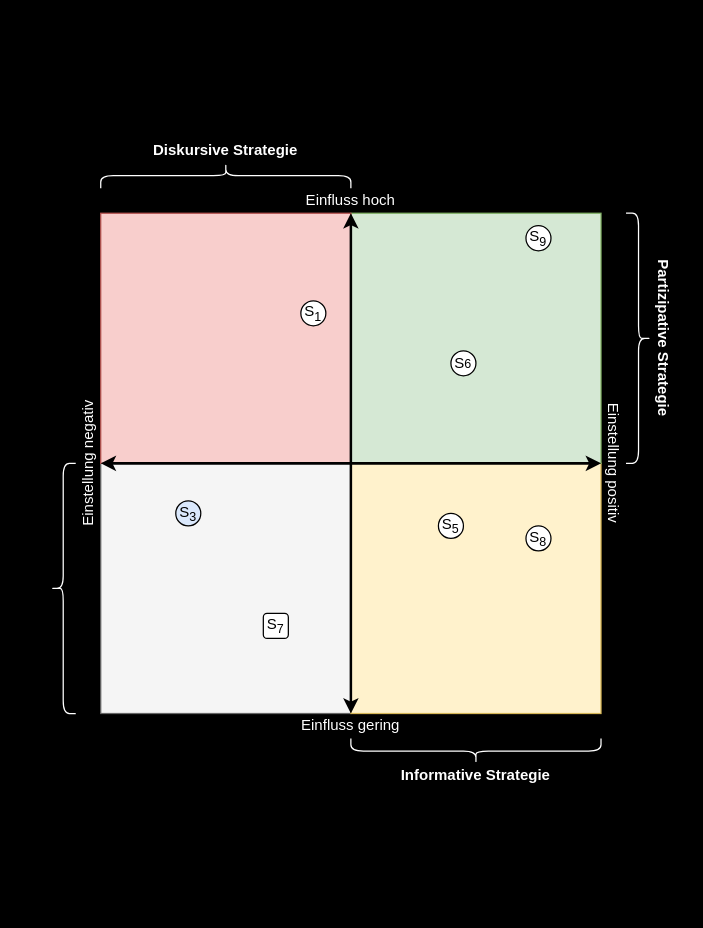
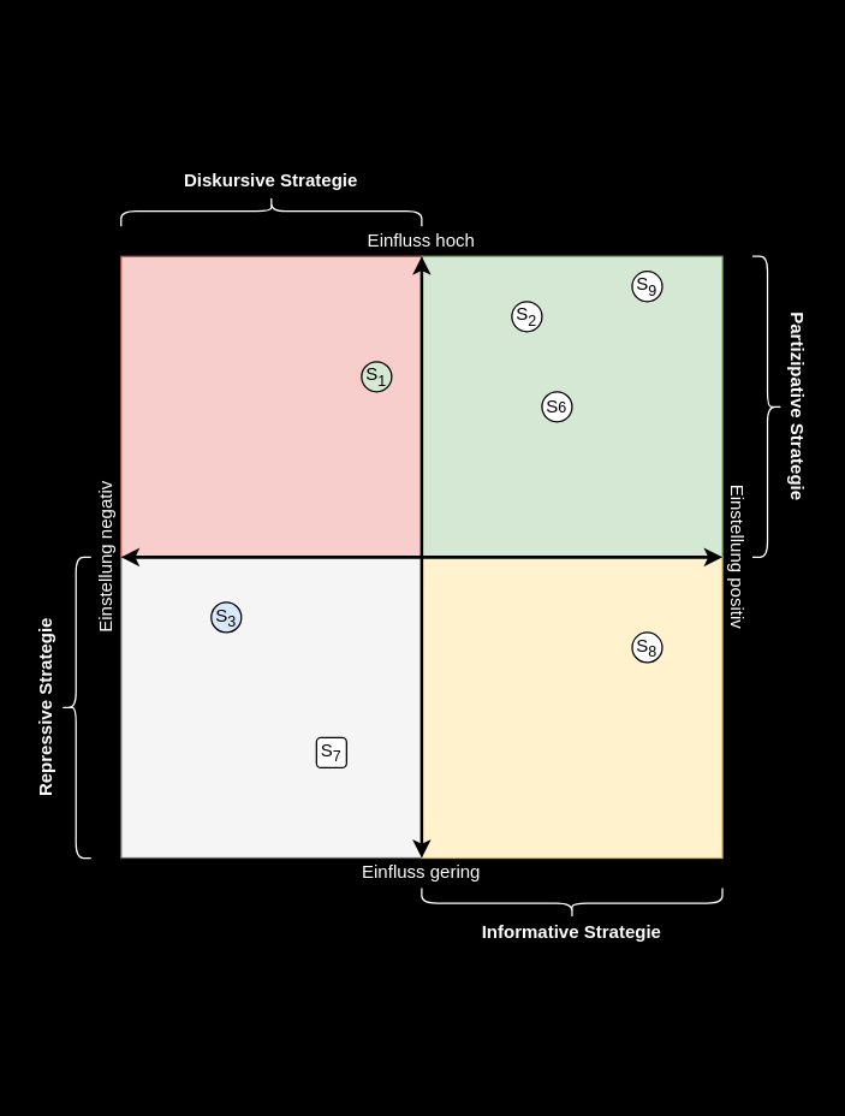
  <mxCell id="0" />
  <mxCell id="1" parent="0" />
  <mxCell id="2" value="" style="rounded=0;whiteSpace=wrap;html=1;fillColor=#f5f5f5;strokeColor=#666666;fontColor=#333333;sketch=0;" vertex="1" parent="1"><mxGeometry x="80" y="370" width="200" height="200" as="geometry" /></mxCell>
  <mxCell id="3" value="" style="rounded=0;whiteSpace=wrap;html=1;fillColor=#fff2cc;strokeColor=#d6b656;sketch=0;" vertex="1" parent="1"><mxGeometry x="280" y="370" width="200" height="200" as="geometry" /></mxCell>
  <mxCell id="4" value="" style="rounded=0;whiteSpace=wrap;html=1;fillColor=#d5e8d4;strokeColor=#82b366;sketch=0;" vertex="1" parent="1"><mxGeometry x="280" y="170" width="200" height="200" as="geometry" /></mxCell>
  <mxCell id="5" value="" style="rounded=0;whiteSpace=wrap;html=1;fillColor=#f8cecc;strokeColor=#b85450;sketch=0;" vertex="1" parent="1"><mxGeometry x="80" y="170" width="200" height="200" as="geometry" /></mxCell>
  <mxCell id="6" value="" style="endArrow=classic;startArrow=classic;html=1;strokeWidth=2;sketch=0;" edge="1" parent="1"><mxGeometry width="50" height="50" relative="1" as="geometry"><mxPoint x="280" y="570" as="sourcePoint" /><mxPoint x="280" y="170" as="targetPoint" /></mxGeometry></mxCell>
  <mxCell id="7" value="" style="endArrow=classic;startArrow=classic;html=1;strokeWidth=2;sketch=0;" edge="1" parent="1"><mxGeometry width="50" height="50" relative="1" as="geometry"><mxPoint x="80" y="370" as="sourcePoint" /><mxPoint x="480" y="370" as="targetPoint" /></mxGeometry></mxCell>
  <mxCell id="8" value="&lt;span&gt;S&lt;/span&gt;&lt;sub&gt;7&lt;/sub&gt;" style="whiteSpace=wrap;html=1;aspect=fixed;sketch=0;rounded=1;" vertex="1" parent="1"><mxGeometry x="210" y="490" width="20" height="20" as="geometry" /></mxCell>
  <mxCell id="9" value="S&lt;sub&gt;3&lt;/sub&gt;" style="ellipse;whiteSpace=wrap;html=1;aspect=fixed;sketch=0;fillColor=#dae8fc;" vertex="1" parent="1"><mxGeometry x="140" y="400" width="20" height="20" as="geometry" /></mxCell>
- <mxCell id="10" value="S&lt;sub&gt;1&lt;/sub&gt;" style="ellipse;whiteSpace=wrap;html=1;aspect=fixed;sketch=0;" vertex="1" parent="1"><mxGeometry x="240" y="240" width="20" height="20" as="geometry" /></mxCell>
+ <mxCell id="10" value="S&lt;sub&gt;1&lt;/sub&gt;" style="ellipse;whiteSpace=wrap;html=1;aspect=fixed;sketch=0;fillColor=#d5e8d4;" vertex="1" parent="1"><mxGeometry x="240" y="240" width="20" height="20" as="geometry" /></mxCell>
  <mxCell id="11" value="&lt;span&gt;S&lt;/span&gt;&lt;sub&gt;8&lt;/sub&gt;" style="ellipse;whiteSpace=wrap;html=1;aspect=fixed;sketch=0;" vertex="1" parent="1"><mxGeometry x="420" y="420" width="20" height="20" as="geometry" /></mxCell>
- <mxCell id="12" value="&lt;span&gt;S&lt;/span&gt;&lt;sub&gt;5&lt;/sub&gt;" style="ellipse;whiteSpace=wrap;html=1;aspect=fixed;sketch=0;" vertex="1" parent="1"><mxGeometry x="350" y="410" width="20" height="20" as="geometry" /></mxCell>
- <mxCell id="14" value="S&lt;span style=&quot;font-size: 10px&quot;&gt;6&lt;/span&gt;" style="ellipse;whiteSpace=wrap;html=1;aspect=fixed;sketch=0;" vertex="1" parent="1"><mxGeometry x="360" y="280" width="20" height="20" as="geometry" /></mxCell>
+ <mxCell id="13" value="&lt;span&gt;S&lt;/span&gt;&lt;sub&gt;2&lt;/sub&gt;" style="ellipse;whiteSpace=wrap;html=1;aspect=fixed;sketch=0;" vertex="1" parent="1"><mxGeometry x="340" y="200" width="20" height="20" as="geometry" /></mxCell>
+ <mxCell id="14" value="S&lt;span style=&quot;font-size: 10px&quot;&gt;6&lt;/span&gt;" style="ellipse;whiteSpace=wrap;html=1;aspect=fixed;sketch=0;" vertex="1" parent="1"><mxGeometry x="360" y="260" width="20" height="20" as="geometry" /></mxCell>
  <mxCell id="15" value="&lt;span&gt;S&lt;/span&gt;&lt;sub&gt;9&lt;/sub&gt;" style="ellipse;whiteSpace=wrap;html=1;aspect=fixed;sketch=0;" vertex="1" parent="1"><mxGeometry x="420" y="180" width="20" height="20" as="geometry" /></mxCell>
  <mxCell id="16" value="Einfluss hoch" style="text;html=1;strokeColor=none;fillColor=none;align=center;verticalAlign=middle;whiteSpace=wrap;rounded=0;sketch=1;fontColor=#FFFFFF;" vertex="1" parent="1"><mxGeometry x="230" y="150" width="100" height="20" as="geometry" /></mxCell>
  <mxCell id="17" value="Einfluss gering" style="text;html=1;strokeColor=none;fillColor=none;align=center;verticalAlign=middle;whiteSpace=wrap;rounded=0;sketch=1;fontColor=#FFFFFF;" vertex="1" parent="1"><mxGeometry x="230" y="570" width="100" height="20" as="geometry" /></mxCell>
  <mxCell id="18" value="Einstellung positiv" style="text;html=1;strokeColor=none;fillColor=none;align=center;verticalAlign=middle;whiteSpace=wrap;rounded=0;sketch=1;horizontal=0;rotation=-180;fontColor=#FFFFFF;" vertex="1" parent="1"><mxGeometry x="480" y="300" width="20" height="140" as="geometry" /></mxCell>
  <mxCell id="19" value="Einstellung negativ" style="text;html=1;strokeColor=none;fillColor=none;align=center;verticalAlign=middle;whiteSpace=wrap;rounded=0;sketch=1;horizontal=0;fontColor=#FFFFFF;" vertex="1" parent="1"><mxGeometry x="60" y="300" width="20" height="140" as="geometry" /></mxCell>
  <mxCell id="20" value="" style="shape=curlyBracket;whiteSpace=wrap;html=1;rounded=1;sketch=0;strokeColor=#FFFFFF;" vertex="1" parent="1"><mxGeometry x="40" y="370" width="20" height="200" as="geometry" /></mxCell>
+ <mxCell id="21" value="Repressive Strategie" style="text;html=1;strokeColor=none;fillColor=none;align=center;verticalAlign=middle;whiteSpace=wrap;rounded=0;sketch=0;horizontal=0;fontStyle=1;fontColor=#FFFFFF;" vertex="1" parent="1"><mxGeometry x="20" y="370" width="20" height="200" as="geometry" /></mxCell>
  <mxCell id="22" value="" style="shape=curlyBracket;whiteSpace=wrap;html=1;rounded=1;sketch=0;rotation=90;strokeColor=#FFFFFF;" vertex="1" parent="1"><mxGeometry x="170" y="40" width="20" height="200" as="geometry" /></mxCell>
  <mxCell id="23" value="Diskursive Strategie" style="text;html=1;strokeColor=none;fillColor=none;align=center;verticalAlign=middle;whiteSpace=wrap;rounded=0;sketch=0;horizontal=0;rotation=90;fontStyle=1;fontColor=#FFFFFF;" vertex="1" parent="1"><mxGeometry x="170" y="20" width="20" height="200" as="geometry" /></mxCell>
  <mxCell id="24" value="" style="shape=curlyBracket;whiteSpace=wrap;html=1;rounded=1;sketch=0;rotation=-180;strokeColor=#FFFFFF;" vertex="1" parent="1"><mxGeometry x="500" y="170" width="20" height="200" as="geometry" /></mxCell>
  <mxCell id="25" value="Partizipative Strategie" style="text;html=1;strokeColor=none;fillColor=none;align=center;verticalAlign=middle;whiteSpace=wrap;rounded=0;sketch=0;horizontal=0;rotation=-180;fontStyle=1;fontColor=#FFFFFF;" vertex="1" parent="1"><mxGeometry x="520" y="170" width="20" height="200" as="geometry" /></mxCell>
  <mxCell id="26" value="" style="shape=curlyBracket;whiteSpace=wrap;html=1;rounded=1;sketch=0;rotation=-90;strokeColor=#FFFFFF;" vertex="1" parent="1"><mxGeometry x="370" y="500" width="20" height="200" as="geometry" /></mxCell>
  <mxCell id="27" value="Informative Strategie" style="text;html=1;strokeColor=none;fillColor=none;align=center;verticalAlign=middle;whiteSpace=wrap;rounded=0;sketch=0;horizontal=0;rotation=90;fontStyle=1;fontColor=#FFFFFF;" vertex="1" parent="1"><mxGeometry x="370" y="520" width="20" height="200" as="geometry" /></mxCell>
